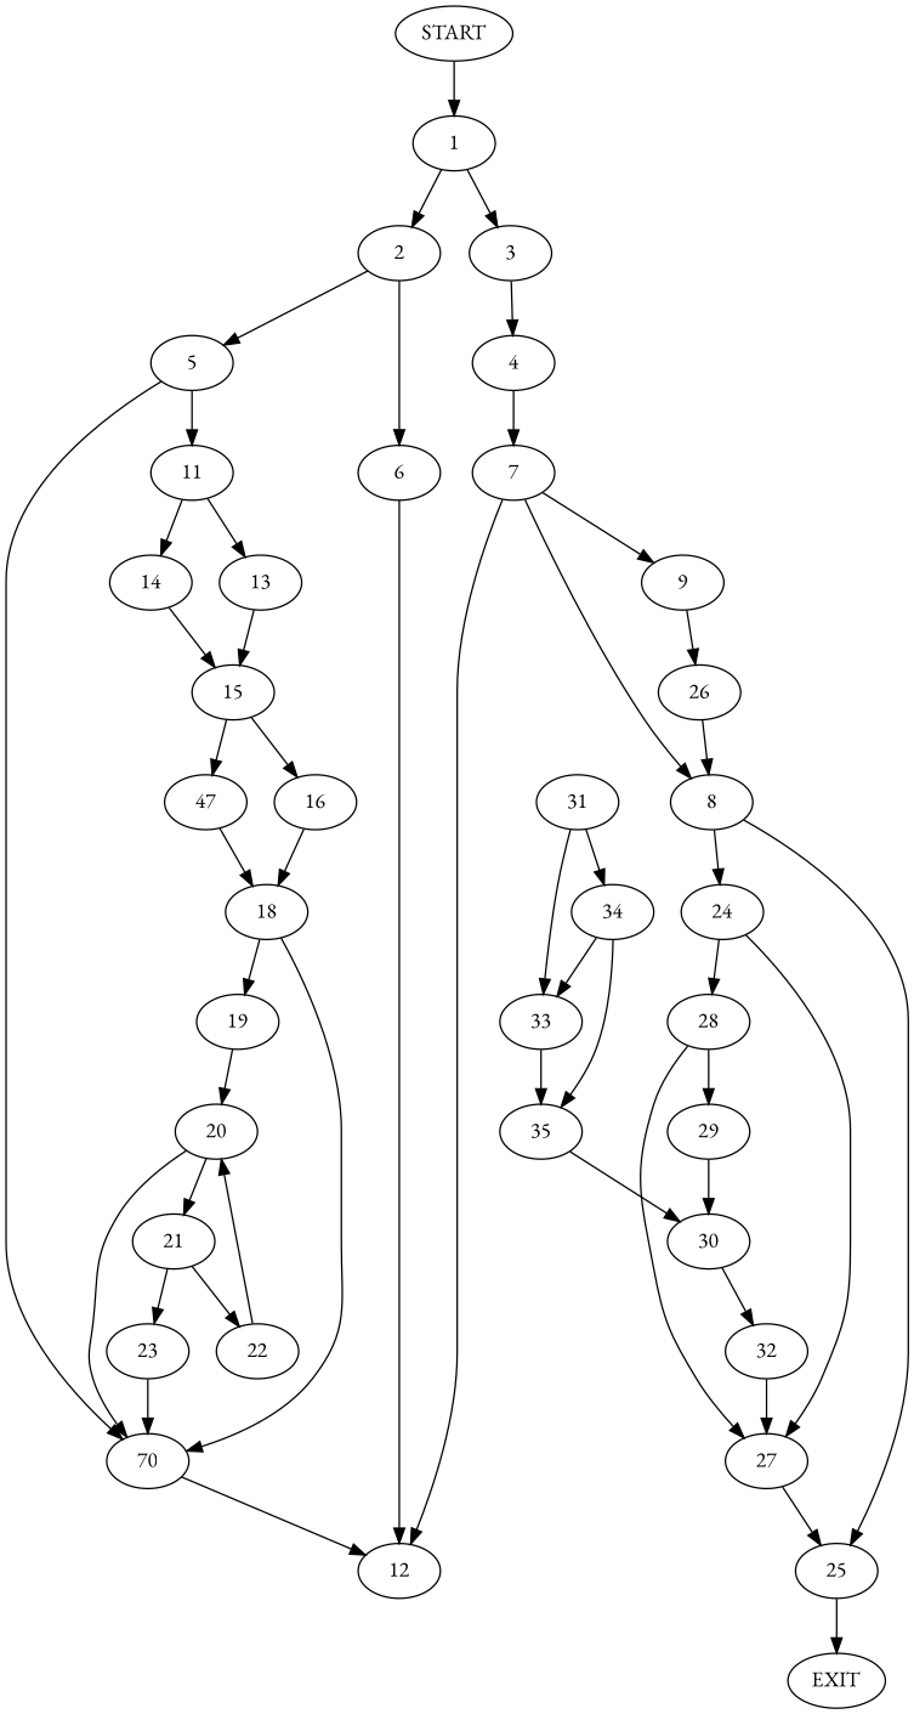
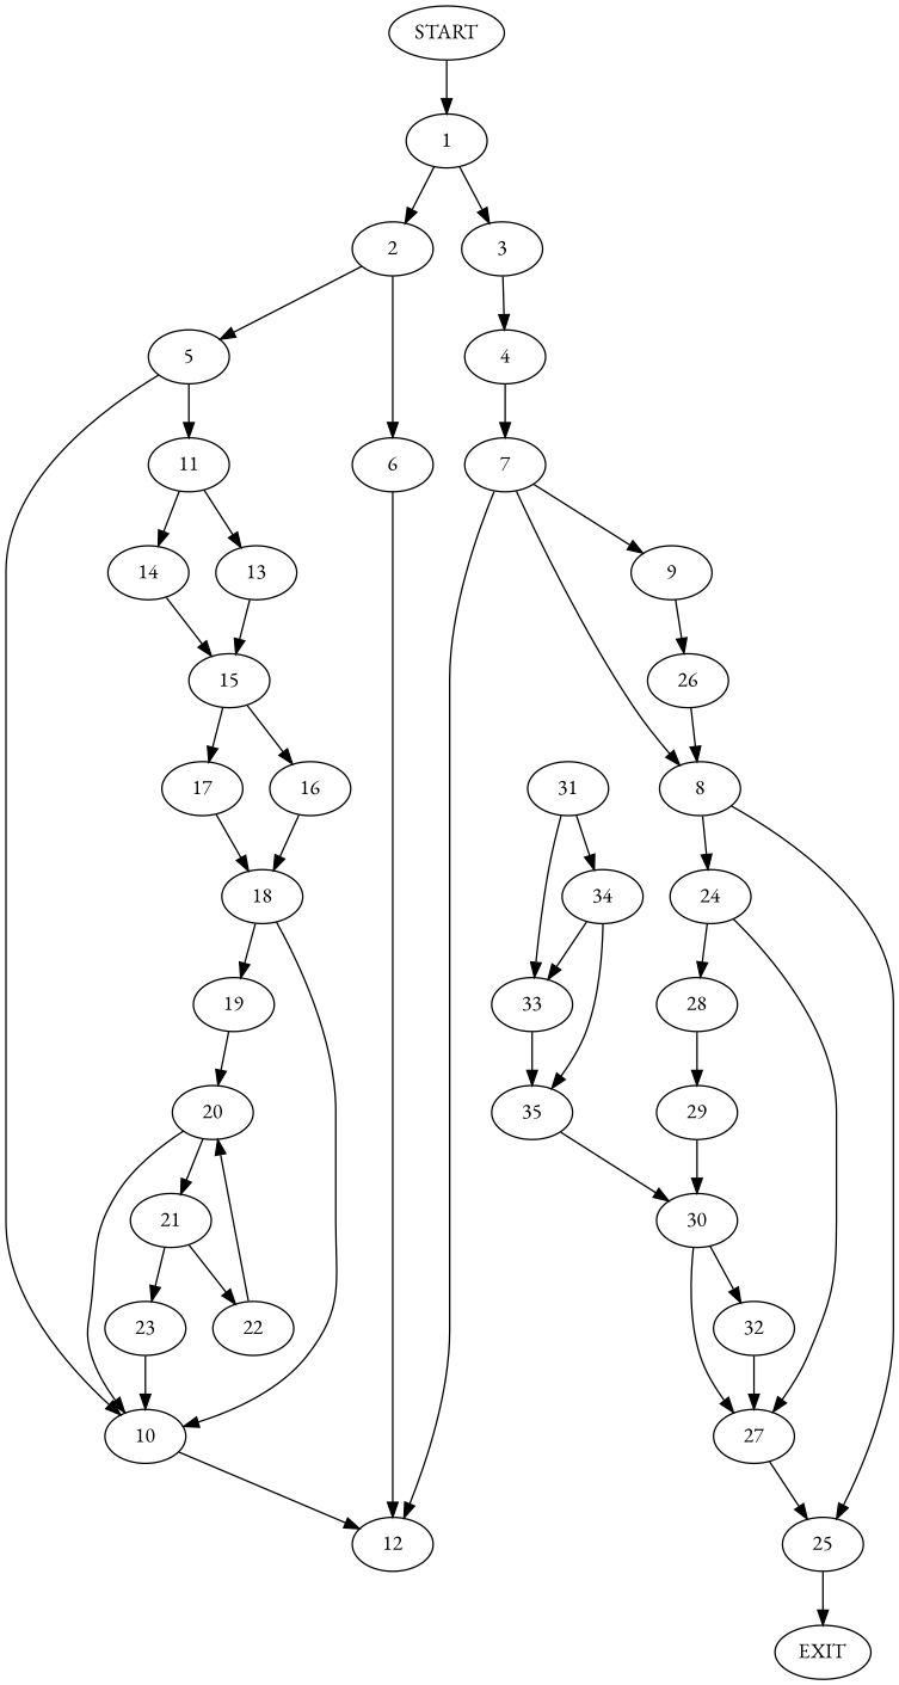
  digraph {
    fontname="EB Garamond"
    node [fontname="EB Garamond"]
    edge [fontname="EB Garamond"]
    n1 [label=START]
    1
    2
    3
    n5 [label=EXIT]
    5
    6
    4
-   10 [label=70]
+   10
    11
    12
    7
    8
    9
    13
    14
    24
    25
    26
    27
    28
    15
    16
-   17 [label=47]
+   17
    18
    19
    20
    21
    22
    23
    29
    30
    32
    31
    33
    34
    35
    n1 -> 1
    1 -> 2
    1 -> 3
    2 -> 5
    2 -> 6
    3 -> 4
    5 -> 10
    5 -> 11
    6 -> 12
    4 -> 7
    10 -> 12
    11 -> 13
    11 -> 14
    7 -> 12
    7 -> 8
    7 -> 9
    8 -> 24
    8 -> 25
    9 -> 26
    13 -> 15
    14 -> 15
    24 -> 27
    24 -> 28
    25 -> n5
    26 -> 8
    27 -> 25
-   28 -> 27
+   30 -> 27
    28 -> 29
    15 -> 16
    15 -> 17
    16 -> 18
    17 -> 18
    18 -> 10
    18 -> 19
    19 -> 20
    20 -> 10
    20 -> 21
    21 -> 22
    21 -> 23
    22 -> 20
    23 -> 10
    29 -> 30
    30 -> 32
    32 -> 27
    31 -> 33
    31 -> 34
    33 -> 35
    34 -> 33
    34 -> 35
    35 -> 30
  }
